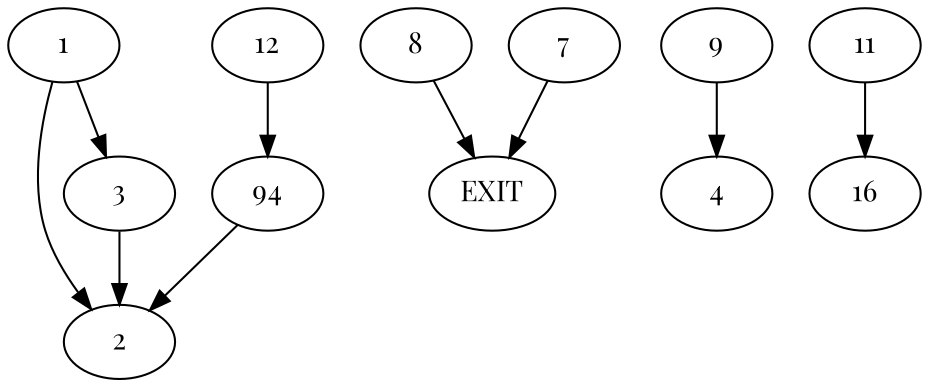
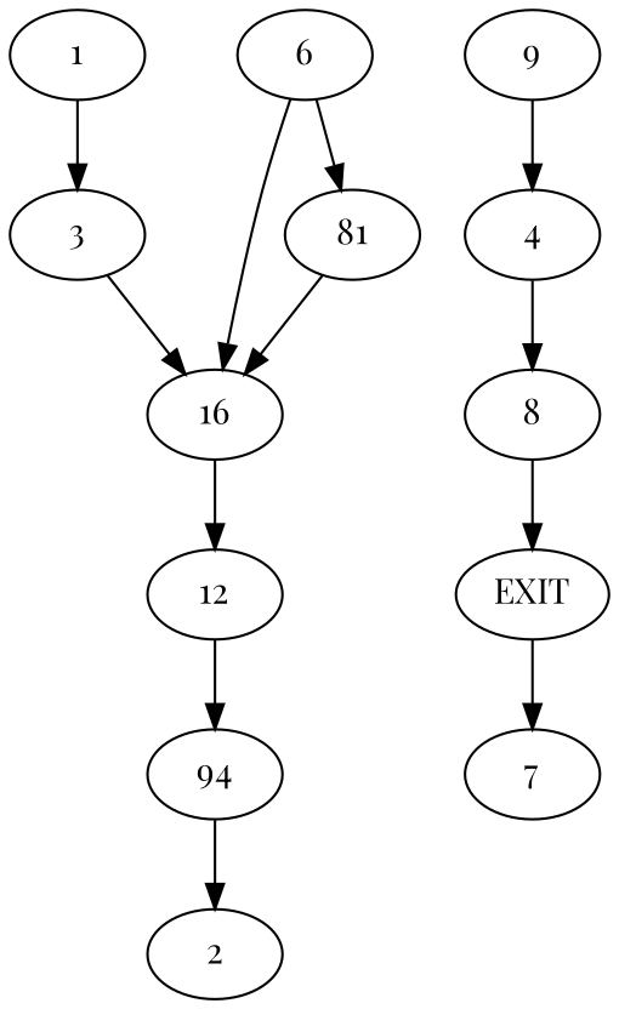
  digraph {
    fontname="Playfair Display"
    node [fontname="Playfair Display"]
    edge [fontname="Playfair Display"]
    1
    2
    3
    n4 [label=EXIT]
    4
    8
    9
    n8 [label=16]
-   11
+   6
+   11 [label=81]
    7
    12
    n13 [label=94]
-   1 -> 2
    1 -> 3
-   3 -> 2
+   3 -> n8
+   4 -> 8
    8 -> n4
    9 -> 4
+   n8 -> 12
+   6 -> n8
+   6 -> 11
    11 -> n8
-   7 -> n4
+   n4 -> 7
    12 -> n13
    n13 -> 2
  }
